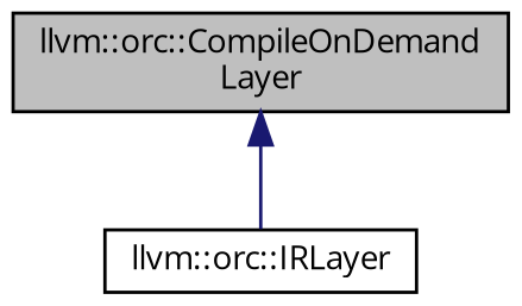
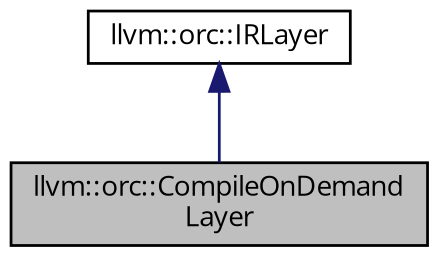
  digraph {
    fontname="Open Sans"
    node [color=black fontname="Open Sans" fontsize=10 shape=box]
    n1 [fillcolor=grey75 fontcolor=black height=0.2 label="llvm::orc::CompileOnDemand\lLayer" style=filled width=0.4]
    n2 [height=0.2 label="llvm::orc::IRLayer" width=0.4]
-   n1 -> n2 [color=midnightblue dir=back fontname="Open Sans" fontsize=10 labelfontname=Helvetica labelfontsize=10 style=solid]
+   n2 -> n1 [color=midnightblue dir=back fontname="Open Sans" fontsize=10 labelfontname=Helvetica labelfontsize=10 style=solid]
  }
